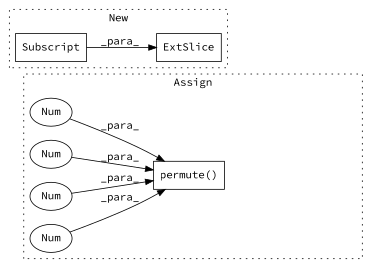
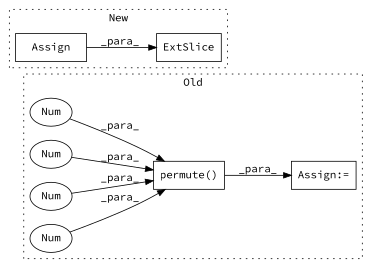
  digraph {
    fontname="Source Code Pro"
    rankdir=LR
    node [a=76 fontname="Source Code Pro" l=1 shape=box]
    edge [fontname="Source Code Pro"]
    n1 [a=75 l="10,1" label="permute()" s="2094,2114"]
    n2 [label=Num s=2107 shape=ellipse]
    n3 [label=Num s=2110 shape=ellipse]
    n4 [label=Num s=2104 shape=ellipse]
+   n5 [a=68 l=3 label="Assign:=" s=2091]
    n6 [label=Num s=2113 shape=ellipse]
-   n7 [a=63 l="13,0" label=Subscript s="860,0"]
+   n7 [a=63 l="13,0" label=Assign s="860,0"]
    n8 [a=85 label=ExtSlice s=860]
    subgraph cluster_1 {
-     label=Assign
+     label=Old
      style=dotted
      n1
      n2
      n3
      n4
+     n5
      n6
    }
    subgraph cluster_2 {
      label=New
      style=dotted
      n7
      n8
    }
+   n1 -> n5 [label=_para_]
    n2 -> n1 [label=_para_]
    n3 -> n1 [label=_para_]
    n4 -> n1 [label=_para_]
    n6 -> n1 [label=_para_]
    n7 -> n8 [label=_para_]
  }
